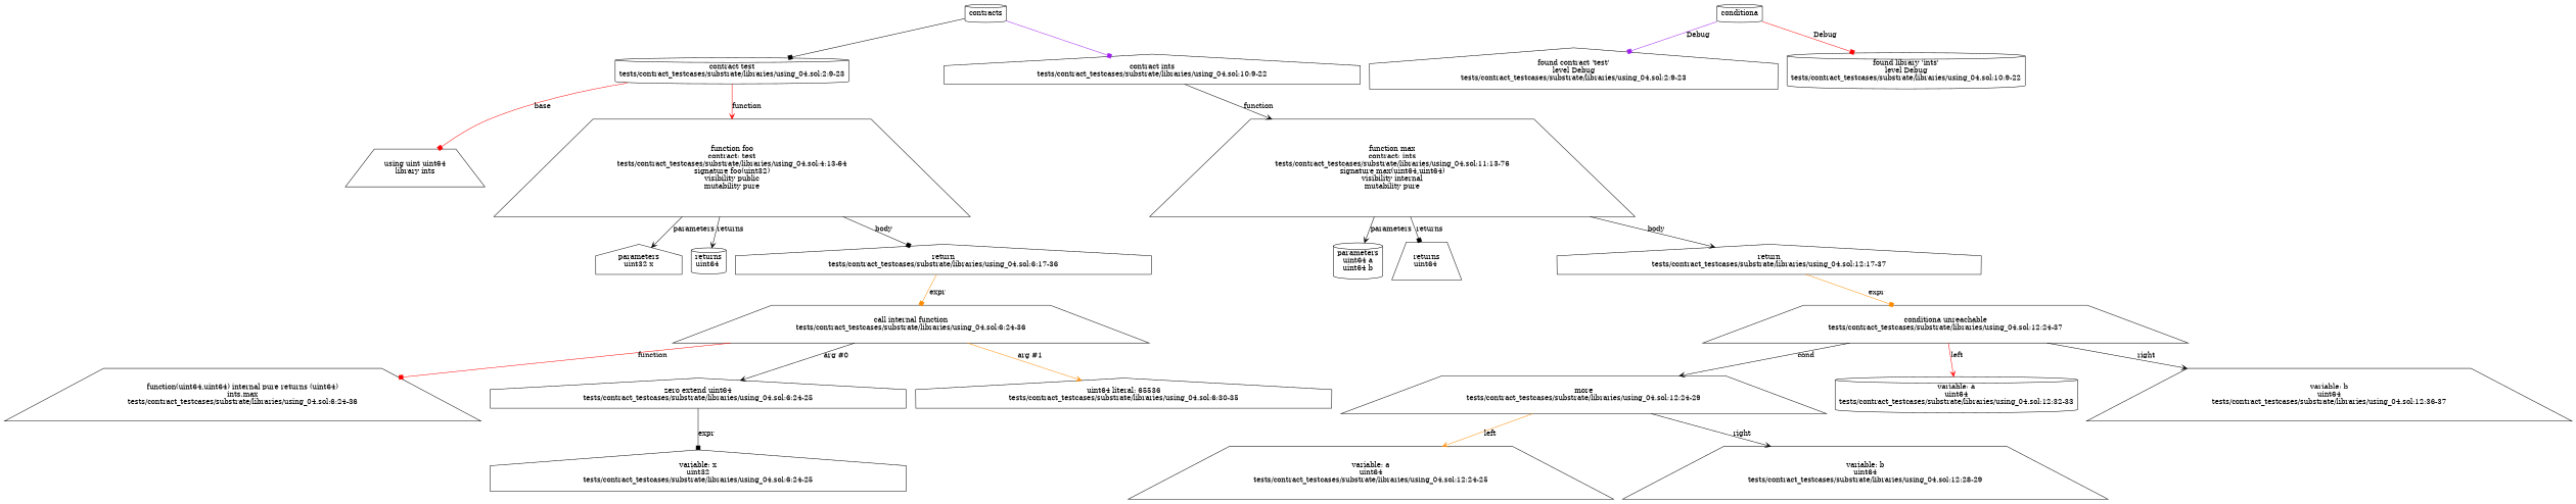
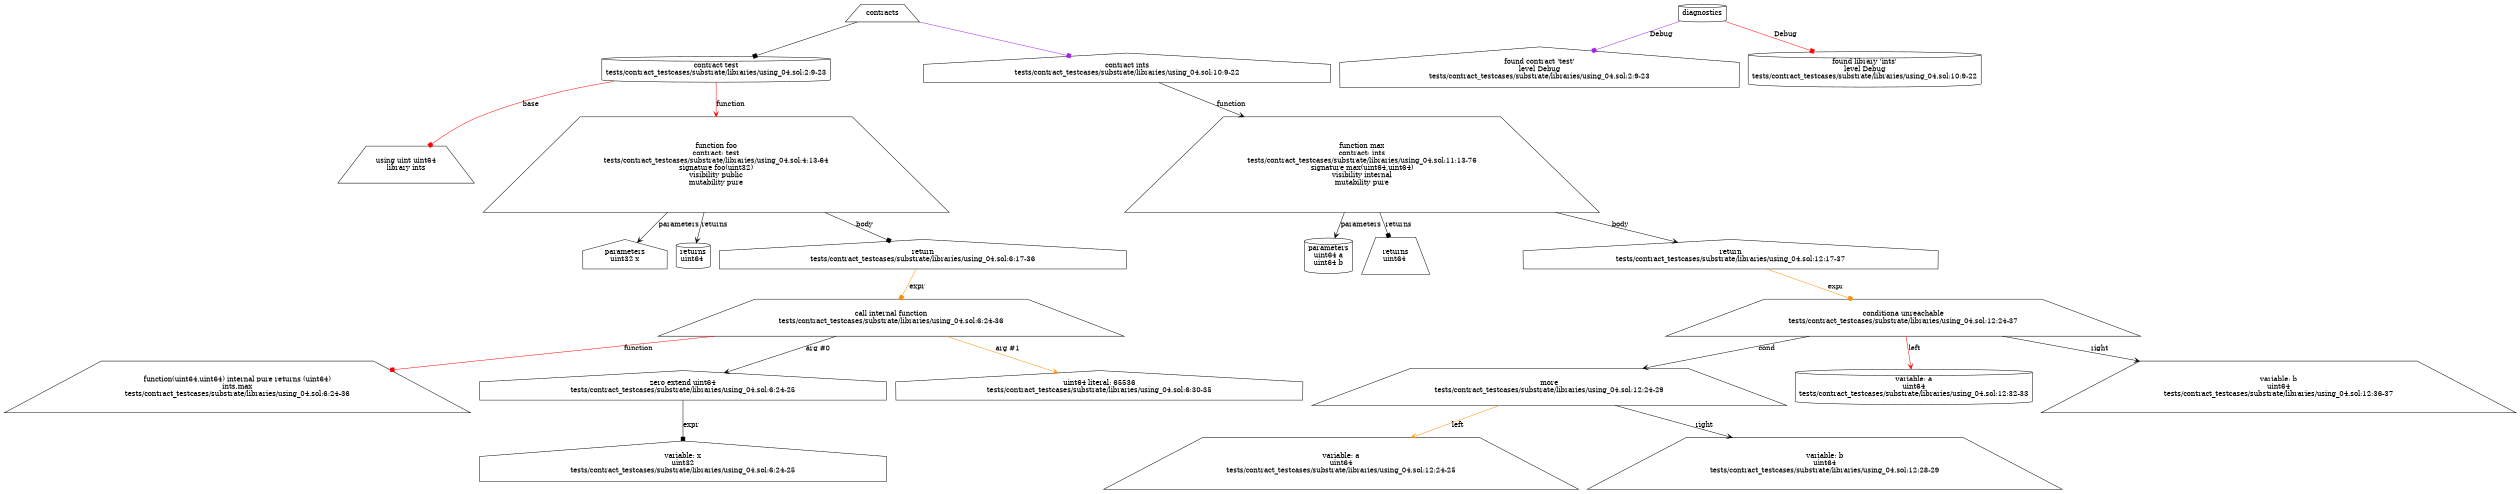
  strict digraph {
    node [shape=trapezium]
    edge [arrowhead=vee color=black]
    n1 [label="contract test\ntests/contract_testcases/substrate/libraries/using_04.sol:2:9-23" shape=cylinder]
    n2 [label="using uint uint64\nlibrary ints"]
    n3 [label="function foo\ncontract: test\ntests/contract_testcases/substrate/libraries/using_04.sol:4:13-64\nsignature foo(uint32)\nvisibility public\nmutability pure"]
    n4 [label="parameters\nuint32 x" shape=house]
    n5 [label="returns\nuint64 " shape=cylinder]
    n6 [label="return\ntests/contract_testcases/substrate/libraries/using_04.sol:6:17-36" shape=house]
    n7 [label="call internal function\ntests/contract_testcases/substrate/libraries/using_04.sol:6:24-36"]
    n8 [label="function(uint64,uint64) internal pure returns (uint64)\nints.max\ntests/contract_testcases/substrate/libraries/using_04.sol:6:24-36"]
    n9 [label="zero extend uint64\ntests/contract_testcases/substrate/libraries/using_04.sol:6:24-25" shape=house]
    n10 [label="uint64 literal: 65536\ntests/contract_testcases/substrate/libraries/using_04.sol:6:30-35" shape=house]
    n11 [label="variable: x\nuint32\ntests/contract_testcases/substrate/libraries/using_04.sol:6:24-25" shape=house]
    n12 [label="contract ints\ntests/contract_testcases/substrate/libraries/using_04.sol:10:9-22" shape=house]
    n13 [label="function max\ncontract: ints\ntests/contract_testcases/substrate/libraries/using_04.sol:11:13-76\nsignature max(uint64,uint64)\nvisibility internal\nmutability pure"]
    n14 [label="parameters\nuint64 a\nuint64 b" shape=cylinder]
    n15 [label="returns\nuint64 "]
    n16 [label="return\ntests/contract_testcases/substrate/libraries/using_04.sol:12:17-37" shape=house]
    n17 [label="conditiona unreachable\ntests/contract_testcases/substrate/libraries/using_04.sol:12:24-37"]
    n18 [label="more\ntests/contract_testcases/substrate/libraries/using_04.sol:12:24-29"]
    n19 [label="variable: a\nuint64\ntests/contract_testcases/substrate/libraries/using_04.sol:12:32-33" shape=cylinder]
    n20 [label="variable: b\nuint64\ntests/contract_testcases/substrate/libraries/using_04.sol:12:36-37"]
    n21 [label="variable: a\nuint64\ntests/contract_testcases/substrate/libraries/using_04.sol:12:24-25"]
    n22 [label="variable: b\nuint64\ntests/contract_testcases/substrate/libraries/using_04.sol:12:28-29"]
    n23 [label="found contract 'test'\nlevel Debug\ntests/contract_testcases/substrate/libraries/using_04.sol:2:9-23" shape=house]
    n24 [label="found library 'ints'\nlevel Debug\ntests/contract_testcases/substrate/libraries/using_04.sol:10:9-22" shape=cylinder]
-   contracts [shape=cylinder]
-   diagnostics [shape=cylinder label=conditiona]
+   contracts
+   diagnostics [shape=cylinder]
    n1 -> n2 [arrowhead=box color=red label=base]
    n1 -> n3 [color=red label=function]
    n3 -> n4 [label=parameters]
    n3 -> n5 [label=returns]
    n3 -> n6 [arrowhead=box label=body]
    n6 -> n7 [arrowhead=box color=darkorange label=expr]
    n7 -> n8 [arrowhead=box color=red label=function]
    n7 -> n9 [label="arg #0"]
    n7 -> n10 [color=darkorange label="arg #1"]
    n9 -> n11 [arrowhead=box label=expr]
    n12 -> n13 [label=function]
    n13 -> n14 [label=parameters]
    n13 -> n15 [arrowhead=box label=returns]
    n13 -> n16 [label=body]
    n16 -> n17 [arrowhead=box color=darkorange label=expr]
    n17 -> n18 [label=cond]
    n17 -> n19 [color=red label=left]
    n17 -> n20 [label=right]
    n18 -> n21 [color=darkorange label=left]
    n18 -> n22 [label=right]
    contracts -> n1 [arrowhead=box]
    contracts -> n12 [arrowhead=box color=purple]
    diagnostics -> n23 [arrowhead=box color=purple label=Debug]
    diagnostics -> n24 [arrowhead=box color=red label=Debug]
  }
